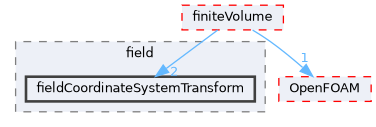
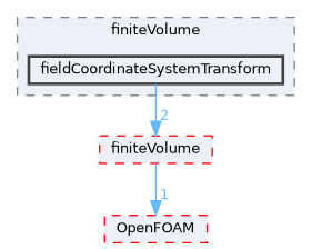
  digraph {
    compound=true
    node [color=red fillcolor="#edf0f7" fontname=Helvetica fontsize=10 shape=box style="filled,dashed"]
    edge [color=steelblue1 fontcolor=steelblue1 fontname=Helvetica fontsize=10 labeldistance=1.5 labelfontname=Helvetica labelfontsize=10]
    n1 [color=grey25 height=0.2 label=fieldCoordinateSystemTransform style="filled,bold" width=0.4]
    n2 [height=0.2 label=finiteVolume width=0.4]
    n3 [height=0.2 label=OpenFOAM width=0.4]
    subgraph cluster_1 {
      bgcolor="#edf0f7"
      fontname=Helvetica
      fontsize=10
-     label=field
+     label=finiteVolume
      pencolor=grey50
      style="filled,dashed"
      n1
    }
-   n2 -> n1 [headlabel=2]
+   n1 -> n2 [headlabel=2]
    n2 -> n3 [headlabel=1]
  }
